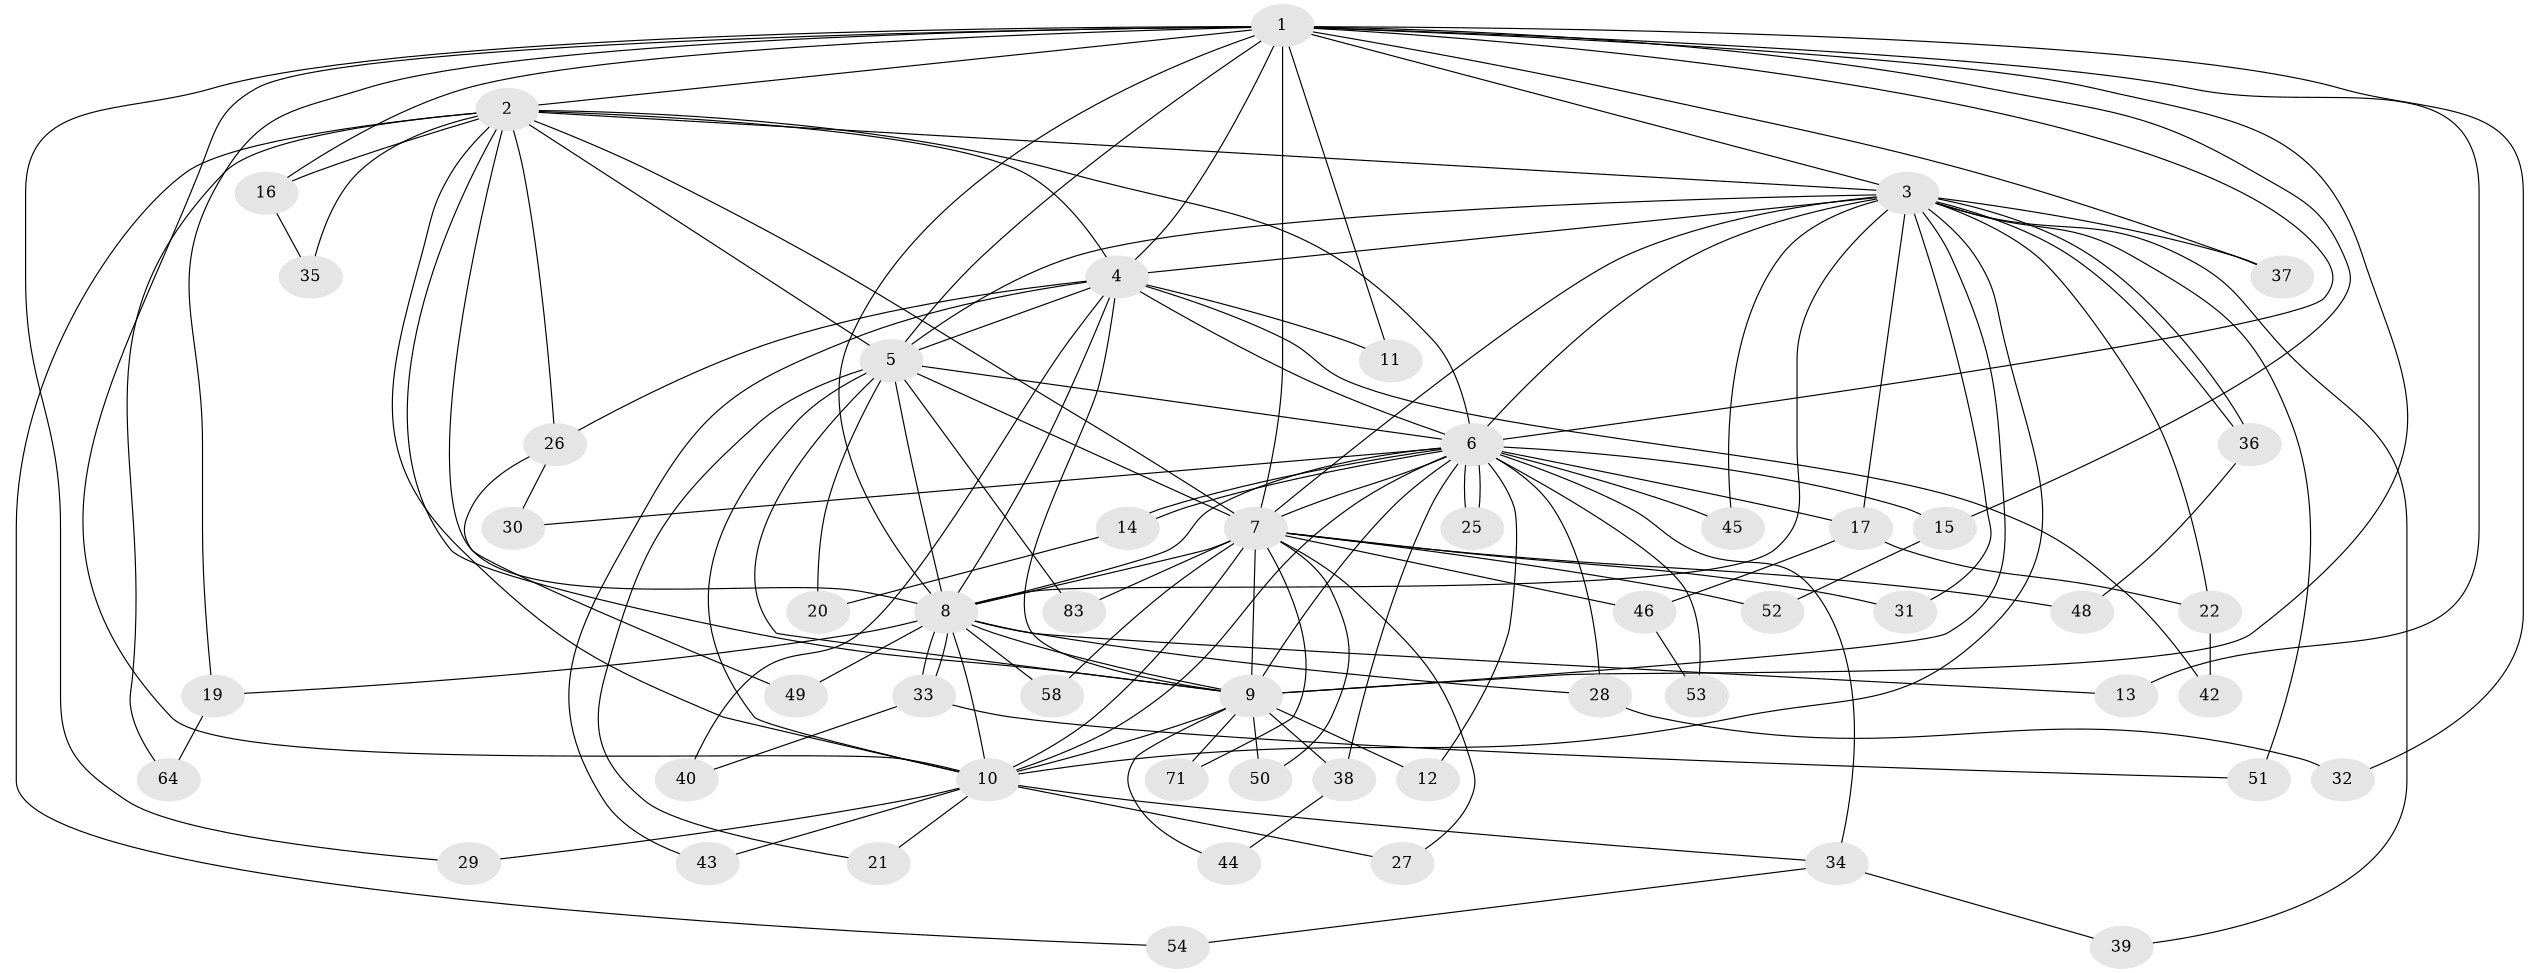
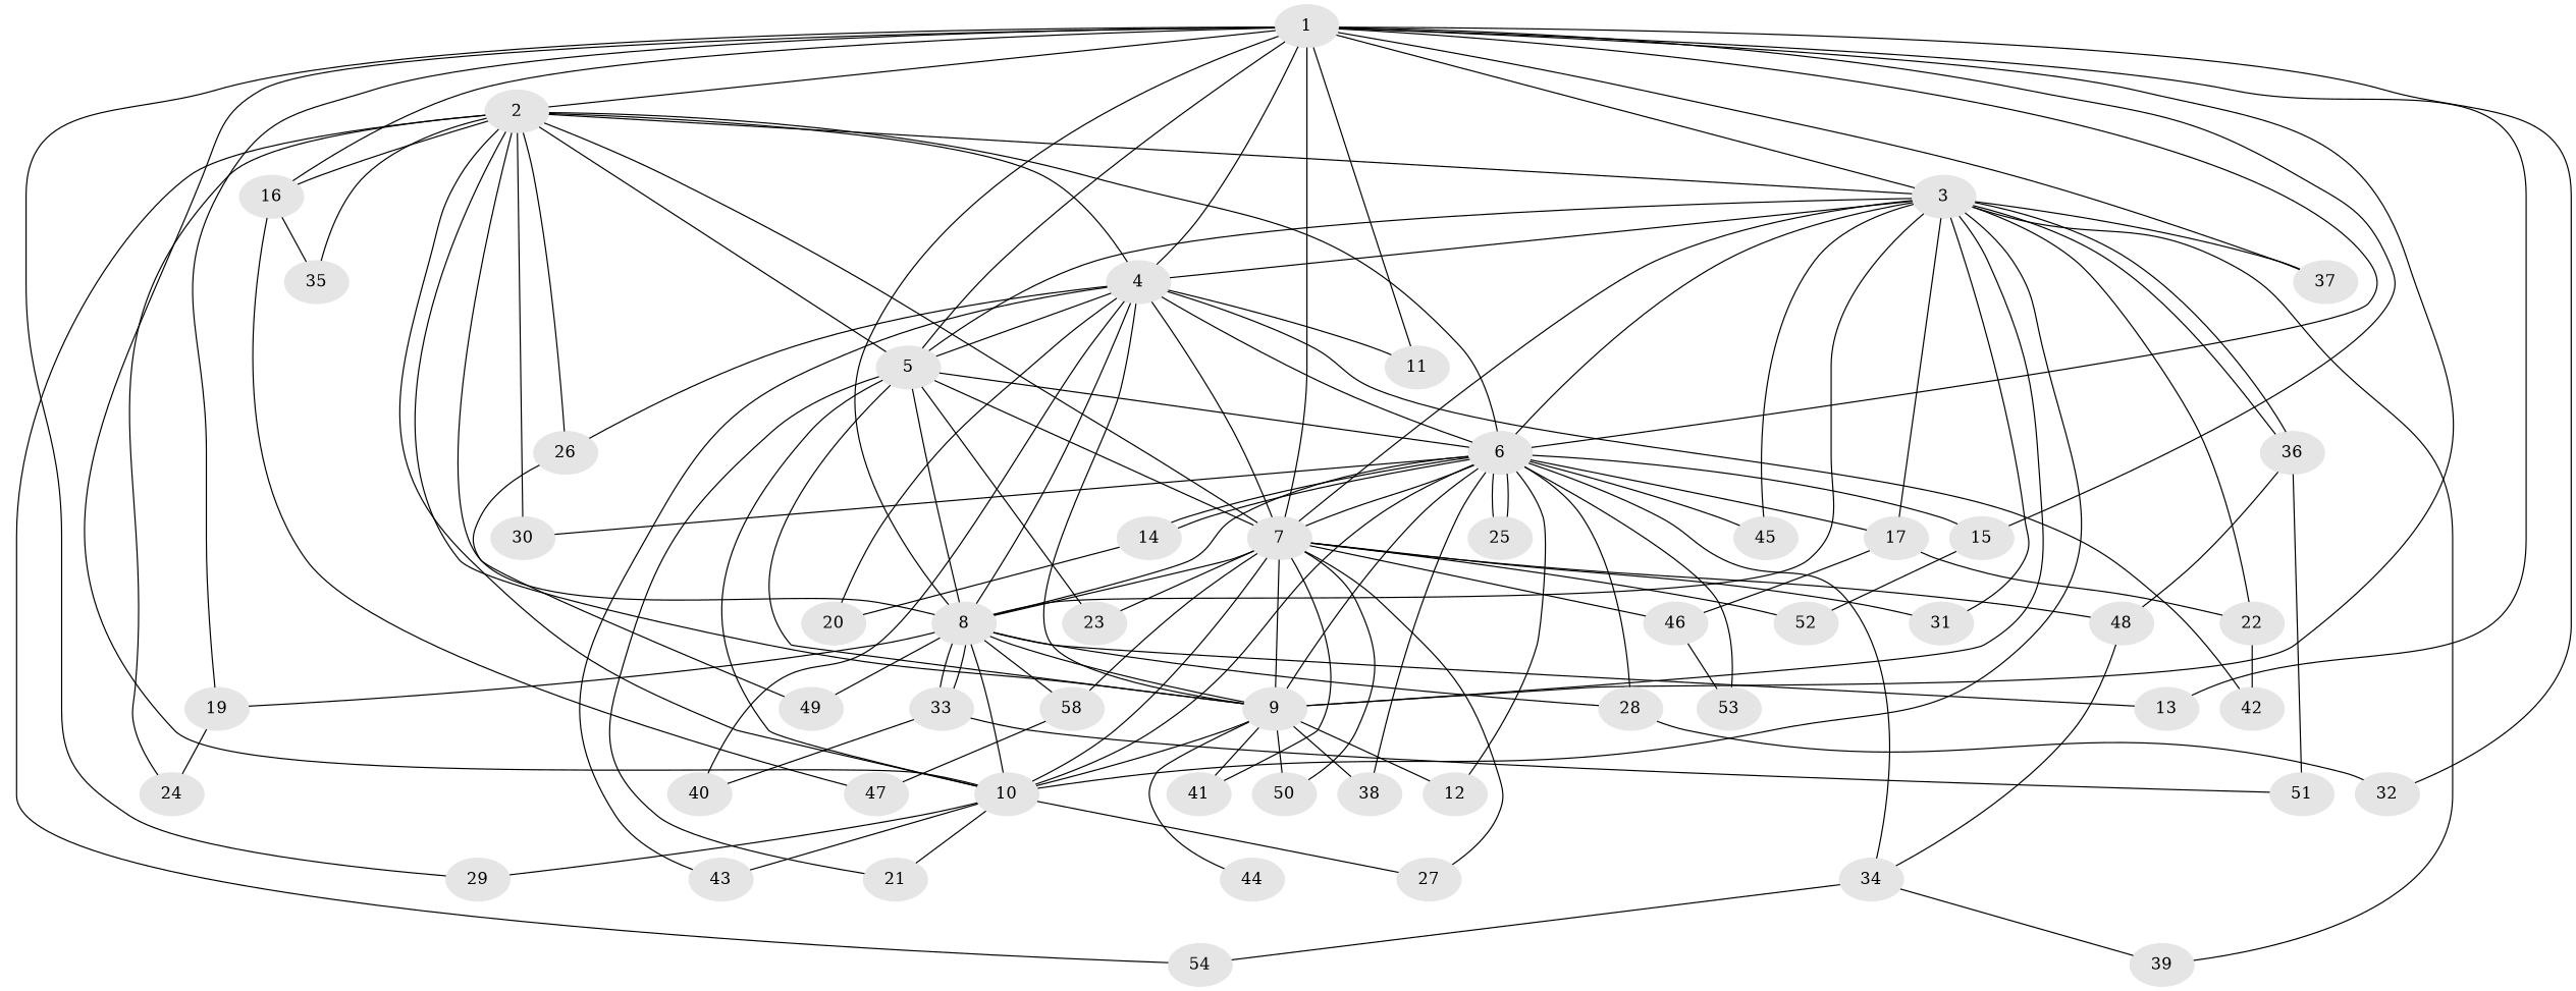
  graph {
    node [color=gray90 style=filled]
    1
    2
    3
    4
    5
    6
    7
    8
    9
    10
    11
    13
    15
    16
    19
    29
    32
    37
-   24 [label=64]
+   24
    26
    30
    35
    54
    17
    22
    31
    36
    39
    45
    51
    40
    42
    43
    20
    21
-   23 [label=83]
+   23
    12
    14
    25
    28
    34
    38
    53
    n44 [label=58]
    27
-   41 [label=71]
+   41
    46
    48
    50
    52
    33
    49
    44
+   47
    1 -- 2
    1 -- 3
    1 -- 4
    1 -- 5
    1 -- 6
    1 -- 7
    1 -- 8
    1 -- 9
    1 -- 10
    1 -- 11
    1 -- 13
    1 -- 15
    1 -- 16
    1 -- 19
    1 -- 29
    1 -- 32
    1 -- 37
    2 -- 3
    2 -- 4
    2 -- 5
    2 -- 6
    2 -- 7
    2 -- 8
    2 -- 9
    2 -- 10
    2 -- 16
    2 -- 24
    2 -- 26
-   26 -- 30
+   2 -- 30
    2 -- 35
    2 -- 54
    3 -- 4
    3 -- 5
    3 -- 6
    3 -- 7
    3 -- 8
    3 -- 9
    3 -- 10
    3 -- 37
    3 -- 17
    3 -- 22
    3 -- 31
    3 -- 36
    3 -- 36
    3 -- 39
    3 -- 45
-   3 -- 51
+   36 -- 51
    4 -- 5
    4 -- 6
+   4 -- 7
    4 -- 8
    4 -- 9
    4 -- 11
    4 -- 26
    4 -- 40
    4 -- 42
    4 -- 43
    5 -- 6
    5 -- 7
    5 -- 8
    5 -- 9
    5 -- 10
-   5 -- 20
+   4 -- 20
    5 -- 21
    5 -- 23
    6 -- 7
    6 -- 8
    6 -- 9
    6 -- 10
    6 -- 15
    6 -- 30
    6 -- 17
    6 -- 45
    6 -- 12
    6 -- 14
    6 -- 14
    6 -- 25
    6 -- 25
    6 -- 28
    6 -- 34
    6 -- 38
    6 -- 53
    7 -- 8
    7 -- 9
    7 -- 10
    7 -- 31
    7 -- 23
    7 -- n44
    7 -- 27
    7 -- 41
    7 -- 46
    7 -- 48
    7 -- 50
    7 -- 52
    8 -- 9
    8 -- 10
    8 -- 13
    8 -- 19
    8 -- 28
    8 -- n44
    8 -- 33
    8 -- 33
    8 -- 49
    9 -- 10
    9 -- 12
    9 -- 38
    9 -- 41
    9 -- 50
    9 -- 44
    10 -- 29
    10 -- 43
    10 -- 21
-   10 -- 34
+   48 -- 34
    10 -- 27
    15 -- 52
    16 -- 35
+   16 -- 47
    19 -- 24
    26 -- 49
    17 -- 22
    17 -- 46
    22 -- 42
    36 -- 48
    14 -- 20
    28 -- 32
    34 -- 54
    34 -- 39
-   38 -- 44
+   n44 -- 47
    46 -- 53
    33 -- 51
    33 -- 40
  }
